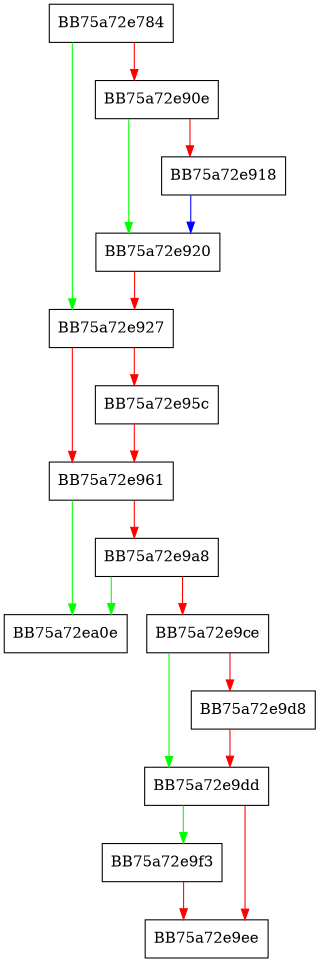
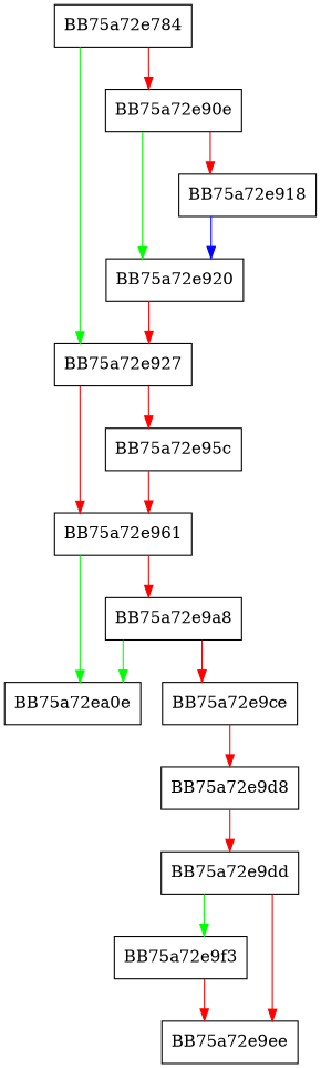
  digraph {
    splines=ortho
    node [shape=box]
    edge [color=red]
    BB75a72e784
    BB75a72e927
    BB75a72e90e
    BB75a72e961
    BB75a72e95c
    BB75a72e920
    BB75a72e918
    BB75a72ea0e
    BB75a72e9a8
    BB75a72e9ce
    BB75a72e9dd
    BB75a72e9d8
    BB75a72e9f3
    BB75a72e9ee
    BB75a72e784 -> BB75a72e927 [color=green]
    BB75a72e784 -> BB75a72e90e
    BB75a72e927 -> BB75a72e961
    BB75a72e927 -> BB75a72e95c
    BB75a72e90e -> BB75a72e920 [color=green]
    BB75a72e90e -> BB75a72e918
    BB75a72e961 -> BB75a72ea0e [color=green]
    BB75a72e961 -> BB75a72e9a8
    BB75a72e95c -> BB75a72e961
    BB75a72e920 -> BB75a72e927
    BB75a72e918 -> BB75a72e920 [color=blue]
    BB75a72e9a8 -> BB75a72ea0e [color=green]
    BB75a72e9a8 -> BB75a72e9ce
-   BB75a72e9ce -> BB75a72e9dd [color=green]
    BB75a72e9ce -> BB75a72e9d8
    BB75a72e9dd -> BB75a72e9f3 [color=green]
    BB75a72e9dd -> BB75a72e9ee
    BB75a72e9d8 -> BB75a72e9dd
    BB75a72e9f3 -> BB75a72e9ee
  }
